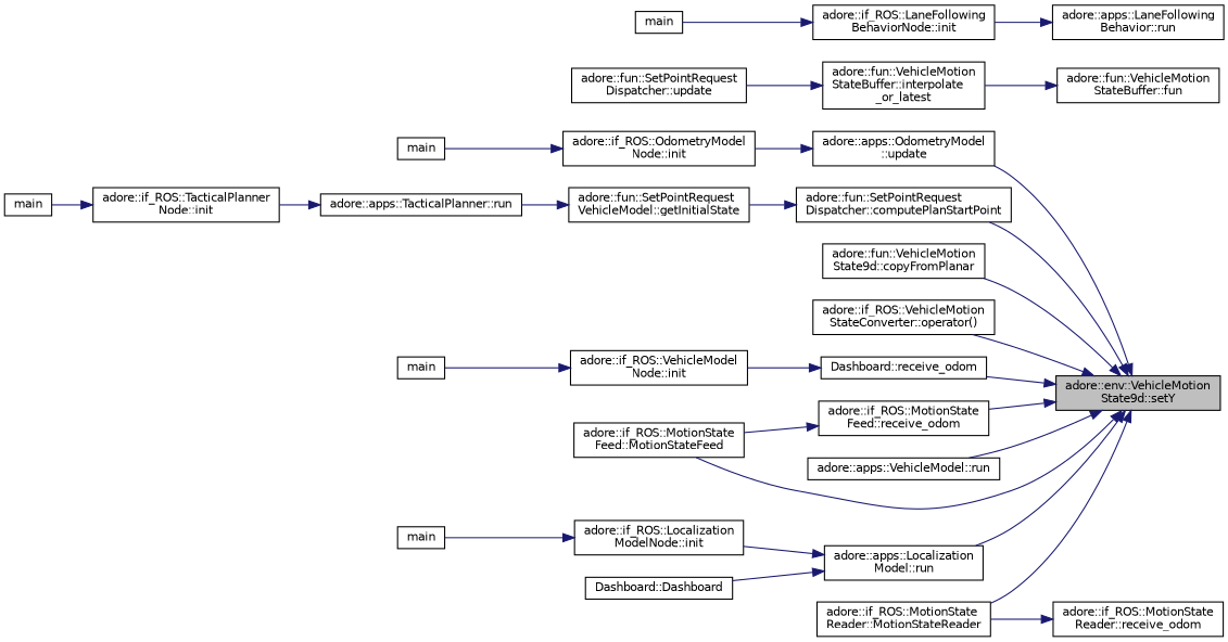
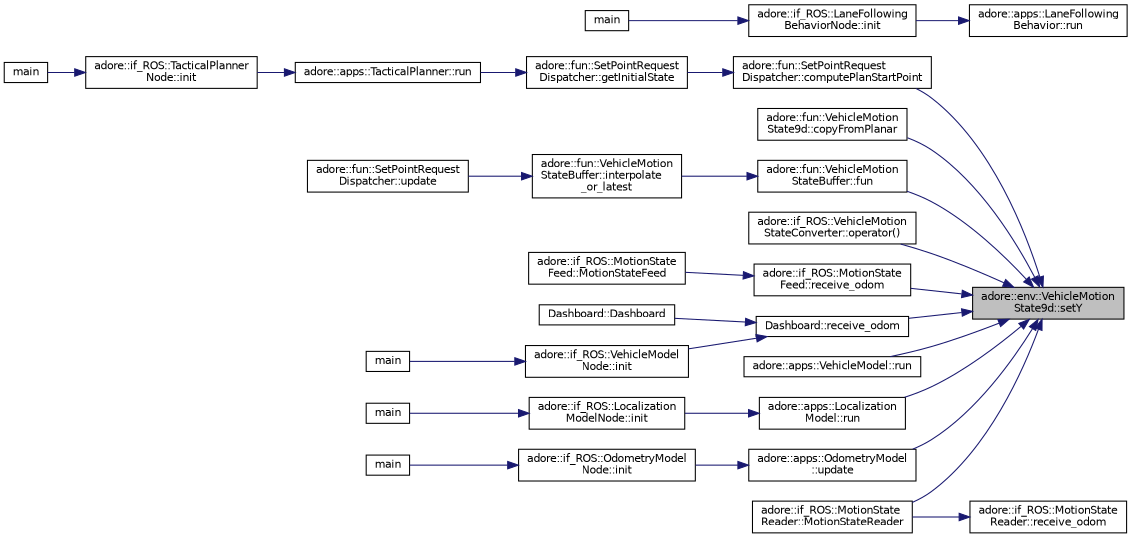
  digraph {
    rankdir=RL
    node [color=black fillcolor=white fontname=Helvetica fontsize=10 shape=record style=filled]
    edge [color=midnightblue dir=back fontname=Helvetica fontsize=10 labelfontname=Helvetica labelfontsize=10 style=solid]
    n1 [fillcolor=grey75 fontcolor=black height=0.2 label="adore::env::VehicleMotion\lState9d::setY" width=0.4]
    n2 [height=0.2 label="adore::fun::SetPointRequest\lDispatcher::computePlanStartPoint" width=0.4]
    n3 [height=0.2 label="adore::fun::VehicleMotion\lState9d::copyFromPlanar" width=0.4]
    n4 [height=0.2 label="adore::fun::VehicleMotion\lStateBuffer::fun" width=0.4]
    n5 [height=0.2 label="adore::if_ROS::VehicleMotion\lStateConverter::operator()" width=0.4]
    n6 [height=0.2 label="adore::if_ROS::MotionState\lFeed::receive_odom" width=0.4]
    n7 [height=0.2 label="Dashboard::receive_odom" width=0.4]
    n8 [height=0.2 label="adore::apps::VehicleModel::run" width=0.4]
    n9 [height=0.2 label="adore::apps::Localization\lModel::run" width=0.4]
    n10 [height=0.2 label="adore::apps::OdometryModel\l::update" width=0.4]
    n11 [height=0.2 label="adore::if_ROS::MotionState\lReader::MotionStateReader" width=0.4]
-   n12 [height=0.2 label="adore::fun::SetPointRequest\lVehicleModel::getInitialState" width=0.4]
+   n12 [height=0.2 label="adore::fun::SetPointRequest\lDispatcher::getInitialState" width=0.4]
    n13 [height=0.2 label="adore::fun::VehicleMotion\lStateBuffer::interpolate\l_or_latest" width=0.4]
    n14 [height=0.2 label="adore::if_ROS::MotionState\lReader::receive_odom" width=0.4]
    n15 [height=0.2 label="adore::if_ROS::MotionState\lFeed::MotionStateFeed" width=0.4]
    n16 [height=0.2 label="Dashboard::Dashboard" width=0.4]
    n17 [height=0.2 label="adore::if_ROS::VehicleModel\lNode::init" width=0.4]
    n18 [height=0.2 label="adore::if_ROS::Localization\lModelNode::init" width=0.4]
    n19 [height=0.2 label="adore::if_ROS::OdometryModel\lNode::init" width=0.4]
    n20 [height=0.2 label="adore::apps::TacticalPlanner::run" width=0.4]
    n21 [height=0.2 label="adore::apps::LaneFollowing\lBehavior::run" width=0.4]
    n22 [height=0.2 label="adore::if_ROS::LaneFollowing\lBehaviorNode::init" width=0.4]
    n23 [height=0.2 label="adore::if_ROS::TacticalPlanner\lNode::init" width=0.4]
    n24 [height=0.2 label=main width=0.4]
    n25 [height=0.2 label=main width=0.4]
    n26 [height=0.2 label="adore::fun::SetPointRequest\lDispatcher::update" width=0.4]
    n27 [height=0.2 label=main width=0.4]
    n28 [height=0.2 label=main width=0.4]
    n29 [height=0.2 label=main width=0.4]
    n1 -> n2
    n1 -> n3
-   n1 -> n15
+   n1 -> n4
    n1 -> n5
    n1 -> n6
    n1 -> n7
    n1 -> n8
    n1 -> n9
    n1 -> n10
    n1 -> n11
    n2 -> n12
    n4 -> n13
    n6 -> n15
-   n9 -> n16
+   n7 -> n16
    n7 -> n17
    n9 -> n18
    n10 -> n19
    n12 -> n20
    n13 -> n26
    n14 -> n11
    n17 -> n27
    n18 -> n28
    n19 -> n29
    n20 -> n23
    n21 -> n22
    n22 -> n24
    n23 -> n25
  }
